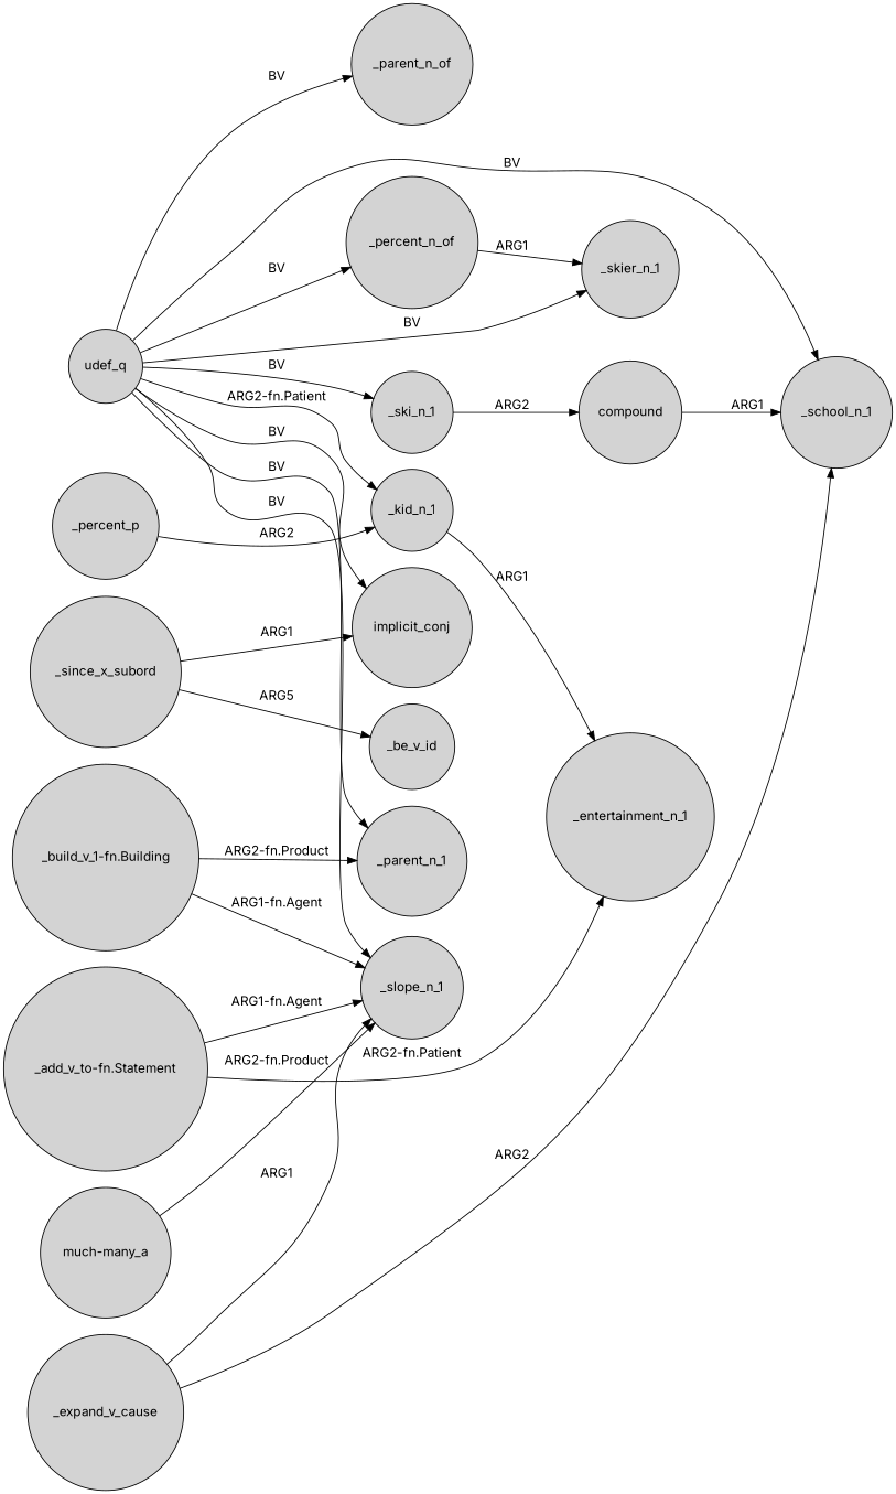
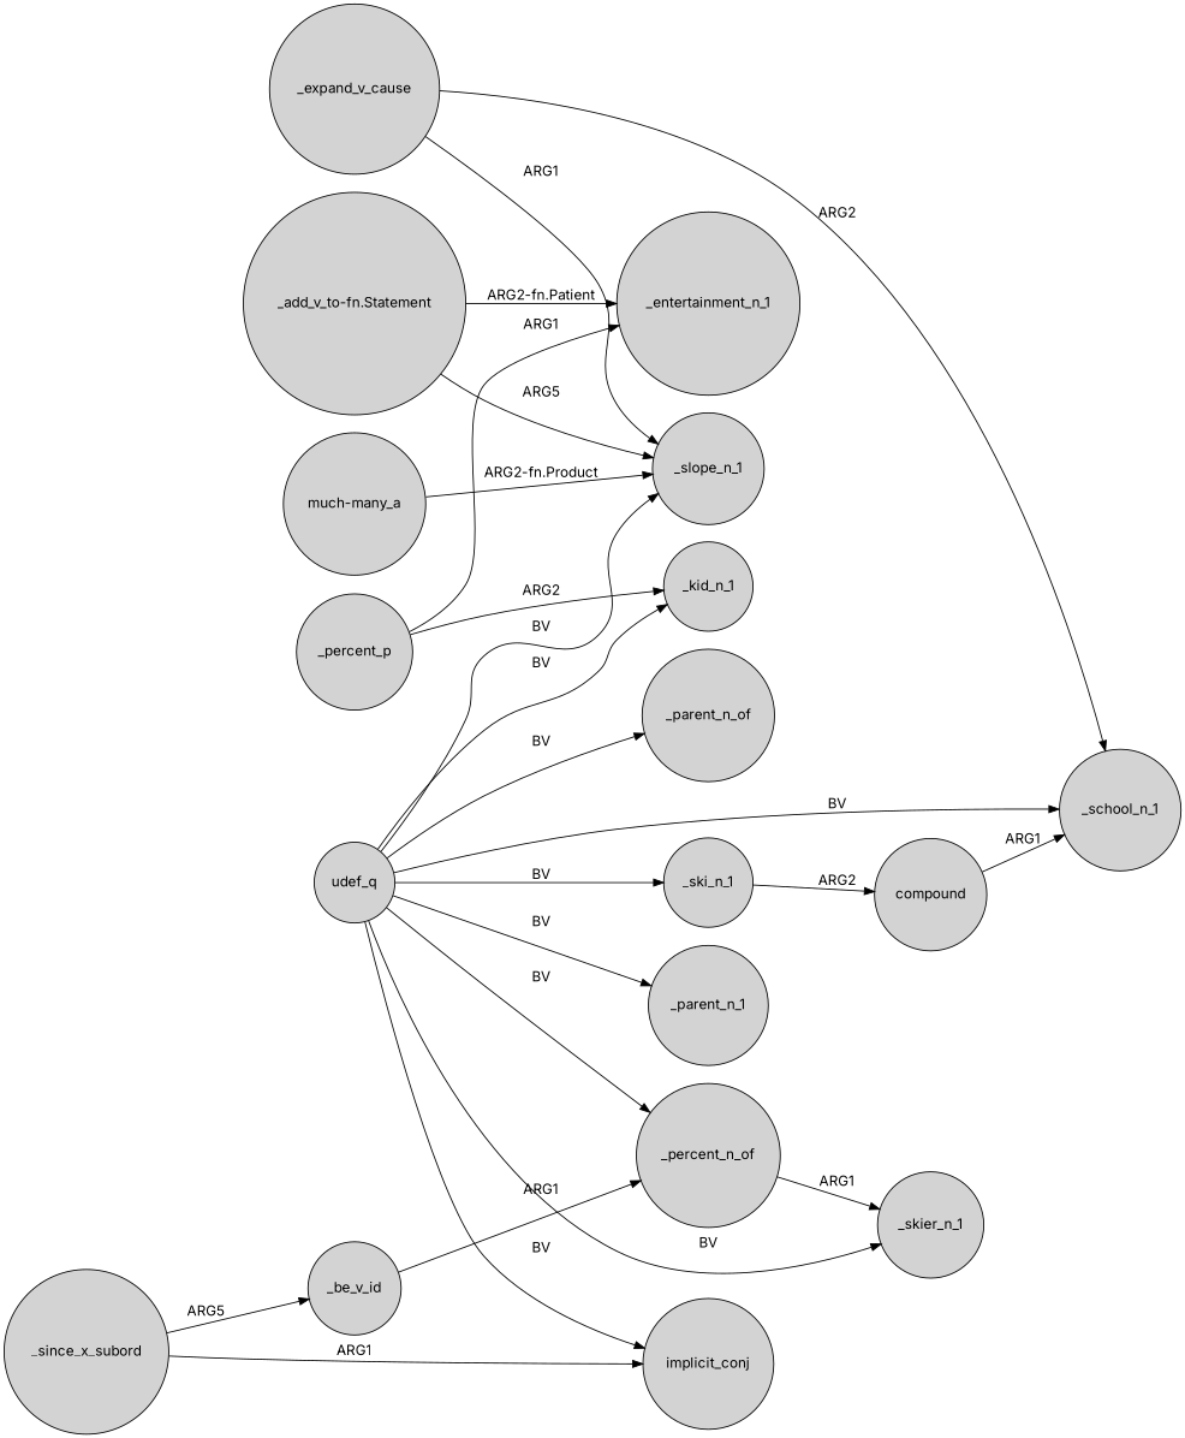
  digraph {
    fontname=Inter
    rankdir=LR
    node [fontname=Inter shape=circle style=filled]
    edge [fontname=Inter]
    udef_q
    _parent_n_of
    _kid_n_1
    _percent_n_of
    _school_n_1
    _skier_n_1
    _ski_n_1
    _slope_n_1
    n9 [label=_parent_n_1]
    implicit_conj
    compound
    _expand_v_cause
    n13 [label=_percent_p]
    _entertainment_n_1
    _be_v_id
    "_add_v_to-fn.Statement"
-   "_build_v_1-fn.Building"
    "much-many_a"
    _since_x_subord
    udef_q -> _parent_n_of [label=BV]
-   udef_q -> _kid_n_1 [label="ARG2-fn.Patient"]
+   udef_q -> _kid_n_1 [label=BV]
    udef_q -> _percent_n_of [label=BV]
    udef_q -> _school_n_1 [label=BV]
    udef_q -> _skier_n_1 [label=BV]
    udef_q -> _ski_n_1 [label=BV]
    udef_q -> _slope_n_1 [label=BV]
    udef_q -> n9 [label=BV]
    udef_q -> implicit_conj [label=BV]
    _percent_n_of -> _skier_n_1 [label=ARG1]
    _ski_n_1 -> compound [label=ARG2]
    compound -> _school_n_1 [label=ARG1]
    _expand_v_cause -> _school_n_1 [label=ARG2]
    _expand_v_cause -> _slope_n_1 [label=ARG1]
    n13 -> _kid_n_1 [label=ARG2]
-   _kid_n_1 -> _entertainment_n_1 [label=ARG1]
-   "_add_v_to-fn.Statement" -> _slope_n_1 [label="ARG1-fn.Agent"]
+   n13 -> _entertainment_n_1 [label=ARG1]
+   _be_v_id -> _percent_n_of [label=ARG1]
+   "_add_v_to-fn.Statement" -> _slope_n_1 [label=ARG5]
    "_add_v_to-fn.Statement" -> _entertainment_n_1 [label="ARG2-fn.Patient"]
-   "_build_v_1-fn.Building" -> _slope_n_1 [label="ARG1-fn.Agent"]
-   "_build_v_1-fn.Building" -> n9 [label="ARG2-fn.Product"]
    "much-many_a" -> _slope_n_1 [label="ARG2-fn.Product"]
    _since_x_subord -> implicit_conj [label=ARG1]
    _since_x_subord -> _be_v_id [label=ARG5]
  }
